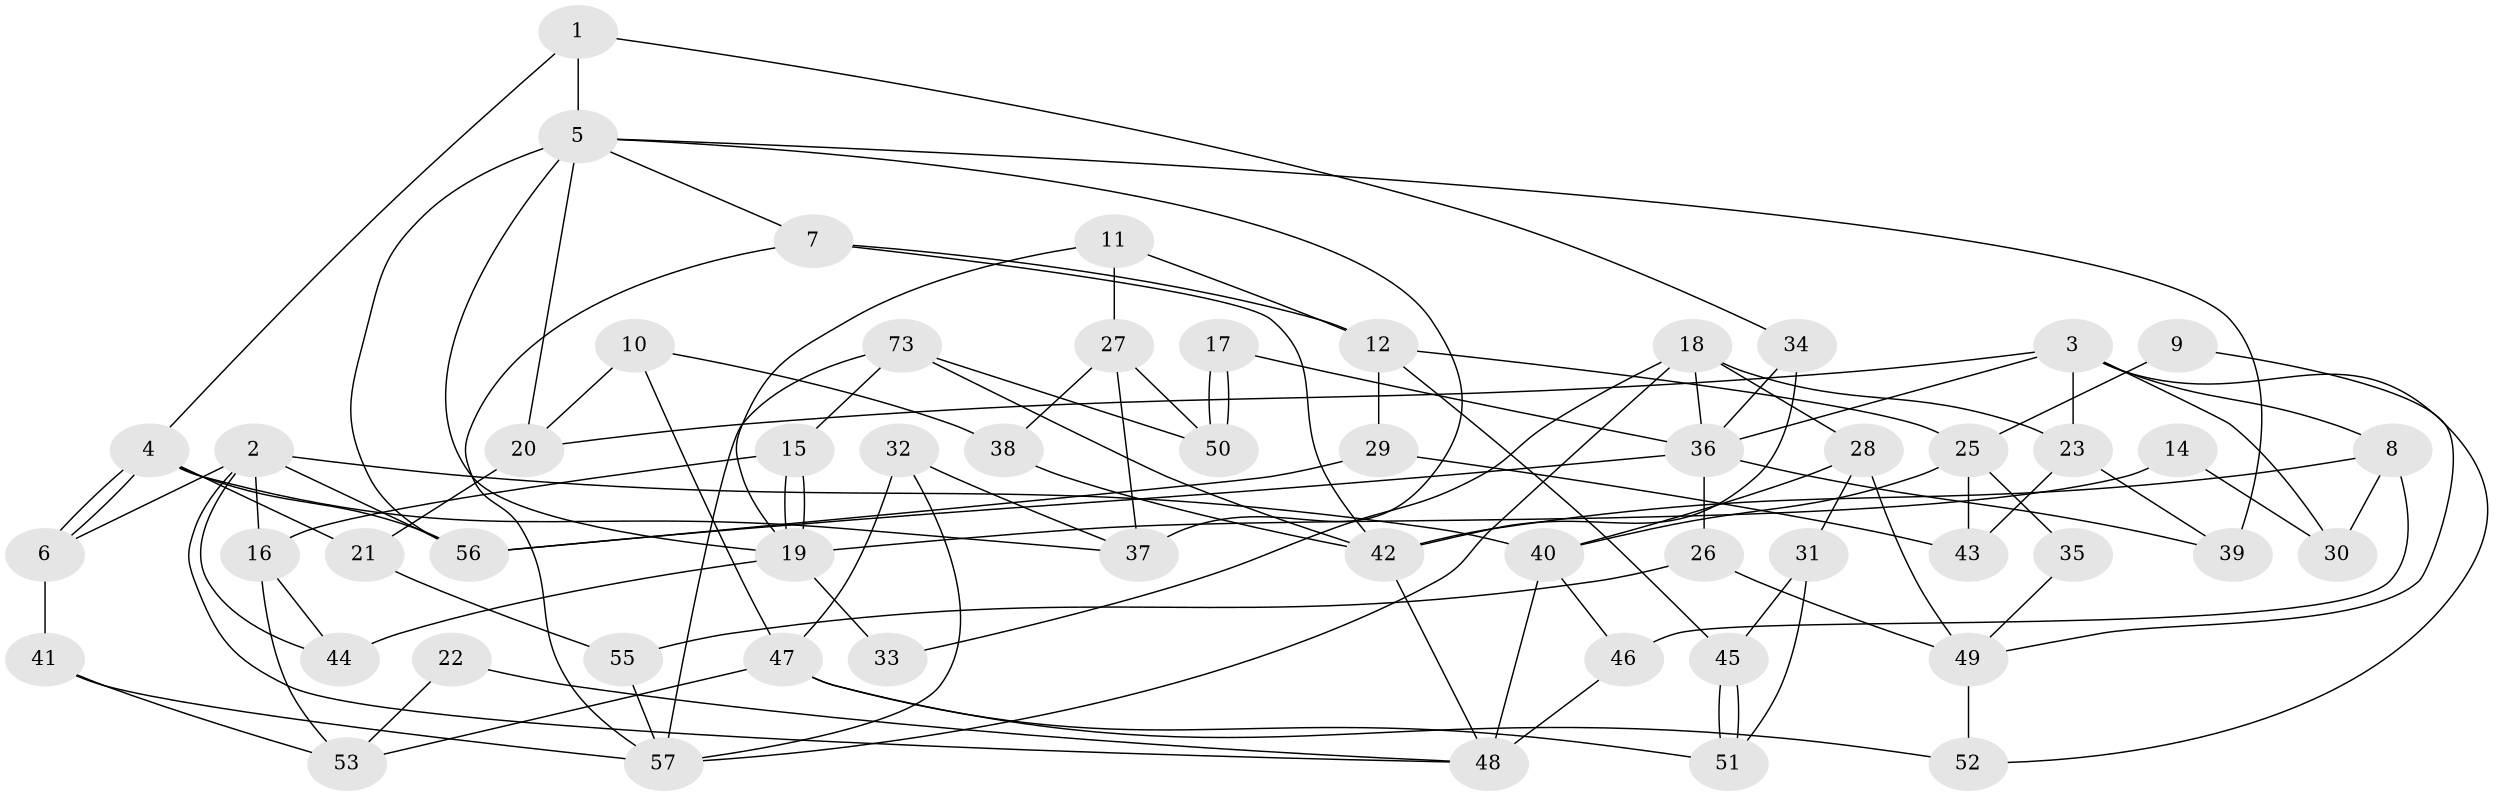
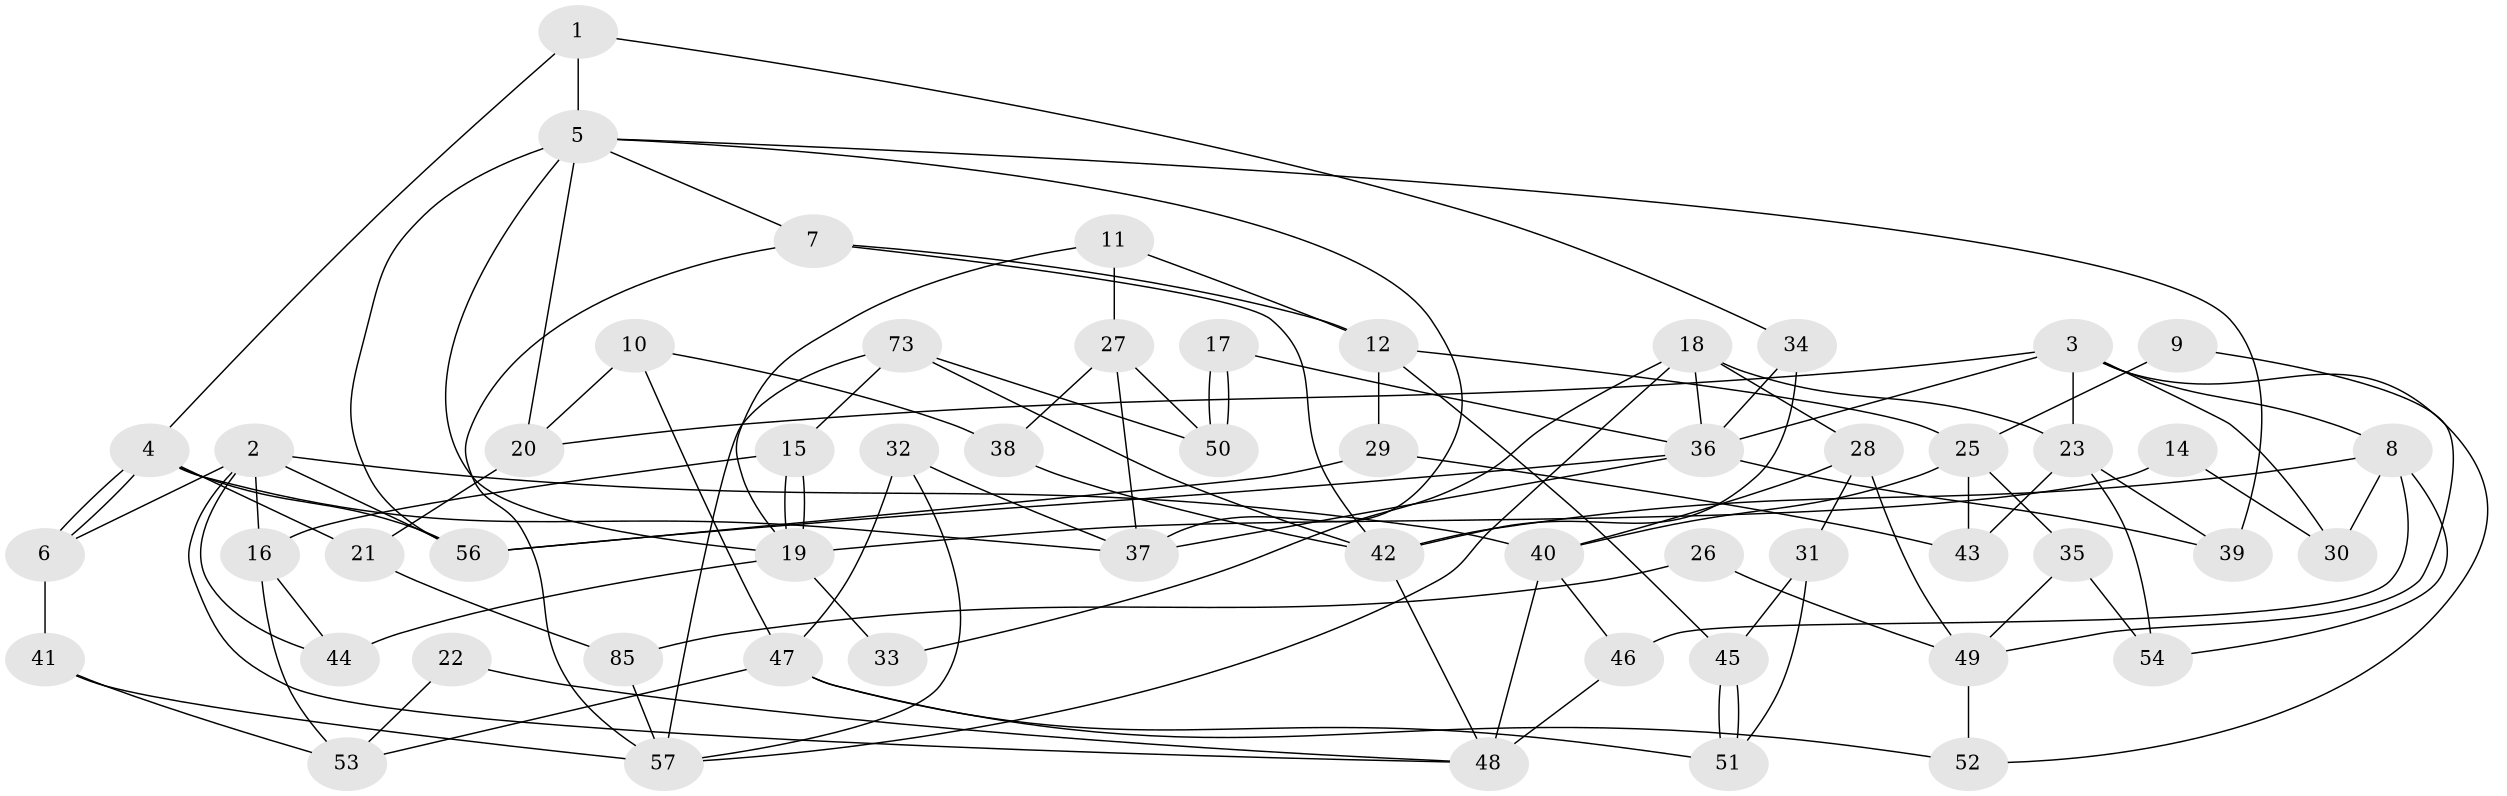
  graph {
    node [color=gray90 style=filled]
    1
    4
    5
    34
    6
    56
    21
    37
    20
    7
    19
    39
    36
    42
    2
    16
    40
    44
    48
    41
    53
    46
    3
    8
    23
    30
    52
+   54
    43
-   55
+   55 [label=85]
    12
    57
    33
    25
    29
    45
    9
    49
    35
    10
    38
    47
    51
    11
    27
    50
    n47 [label=73]
    15
    14
    17
    18
    28
    31
    22
    26
    32
    1 -- 4
    1 -- 5
    1 -- 34
    4 -- 6
    4 -- 6
    4 -- 56
    4 -- 21
    4 -- 37
    5 -- 56
    5 -- 37
    5 -- 20
    5 -- 7
    5 -- 19
    5 -- 39
    34 -- 36
    34 -- 42
    6 -- 41
    21 -- 55
    20 -- 21
    7 -- 42
    7 -- 12
    7 -- 57
    19 -- 44
    19 -- 33
    36 -- 56
-   36 -- 26
+   36 -- 37
    36 -- 39
    42 -- 48
    2 -- 6
    2 -- 56
    2 -- 16
    2 -- 40
    2 -- 44
    2 -- 48
    16 -- 44
    16 -- 53
    40 -- 48
    40 -- 46
    41 -- 53
    41 -- 57
    46 -- 48
    3 -- 20
    3 -- 36
    3 -- 8
    3 -- 23
    3 -- 30
    3 -- 52
    8 -- 42
    8 -- 46
    8 -- 30
+   8 -- 54
    23 -- 39
+   23 -- 54
    23 -- 43
    55 -- 57
    12 -- 25
    12 -- 29
    12 -- 45
    25 -- 40
    25 -- 43
    25 -- 35
    29 -- 56
    29 -- 43
    45 -- 51
    45 -- 51
    9 -- 25
    9 -- 49
    49 -- 52
+   35 -- 54
    35 -- 49
    10 -- 20
    10 -- 38
    10 -- 47
    38 -- 42
    47 -- 53
    47 -- 52
    47 -- 51
    11 -- 19
    11 -- 12
    11 -- 27
    27 -- 37
    27 -- 38
    27 -- 50
    n47 -- 42
    n47 -- 57
    n47 -- 50
    n47 -- 15
    15 -- 19
    15 -- 19
    15 -- 16
    14 -- 19
    14 -- 30
    17 -- 36
    17 -- 50
    17 -- 50
    18 -- 36
    18 -- 23
    18 -- 57
    18 -- 33
    18 -- 28
    28 -- 40
    28 -- 49
    28 -- 31
    31 -- 45
    31 -- 51
    22 -- 48
    22 -- 53
    26 -- 55
    26 -- 49
    32 -- 37
    32 -- 57
    32 -- 47
  }
